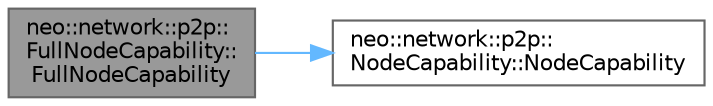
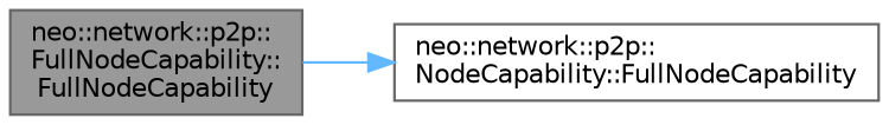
  digraph {
    rankdir=LR
    node [fontname=Helvetica fontsize=10 shape=box style=filled]
    n1 [color=gray40 fillcolor=grey60 fontcolor=black height=0.2 label="neo::network::p2p::\lFullNodeCapability::\lFullNodeCapability" width=0.4]
-   n2 [color=grey40 fillcolor=white height=0.2 label="neo::network::p2p::\lNodeCapability::NodeCapability" width=0.4]
+   n2 [color=grey40 fillcolor=white height=0.2 label="neo::network::p2p::\lNodeCapability::FullNodeCapability" width=0.4]
    n1 -> n2 [color=steelblue1 fontname=Helvetica fontsize=10 labelfontname=Helvetica labelfontsize=10 style=solid]
  }
